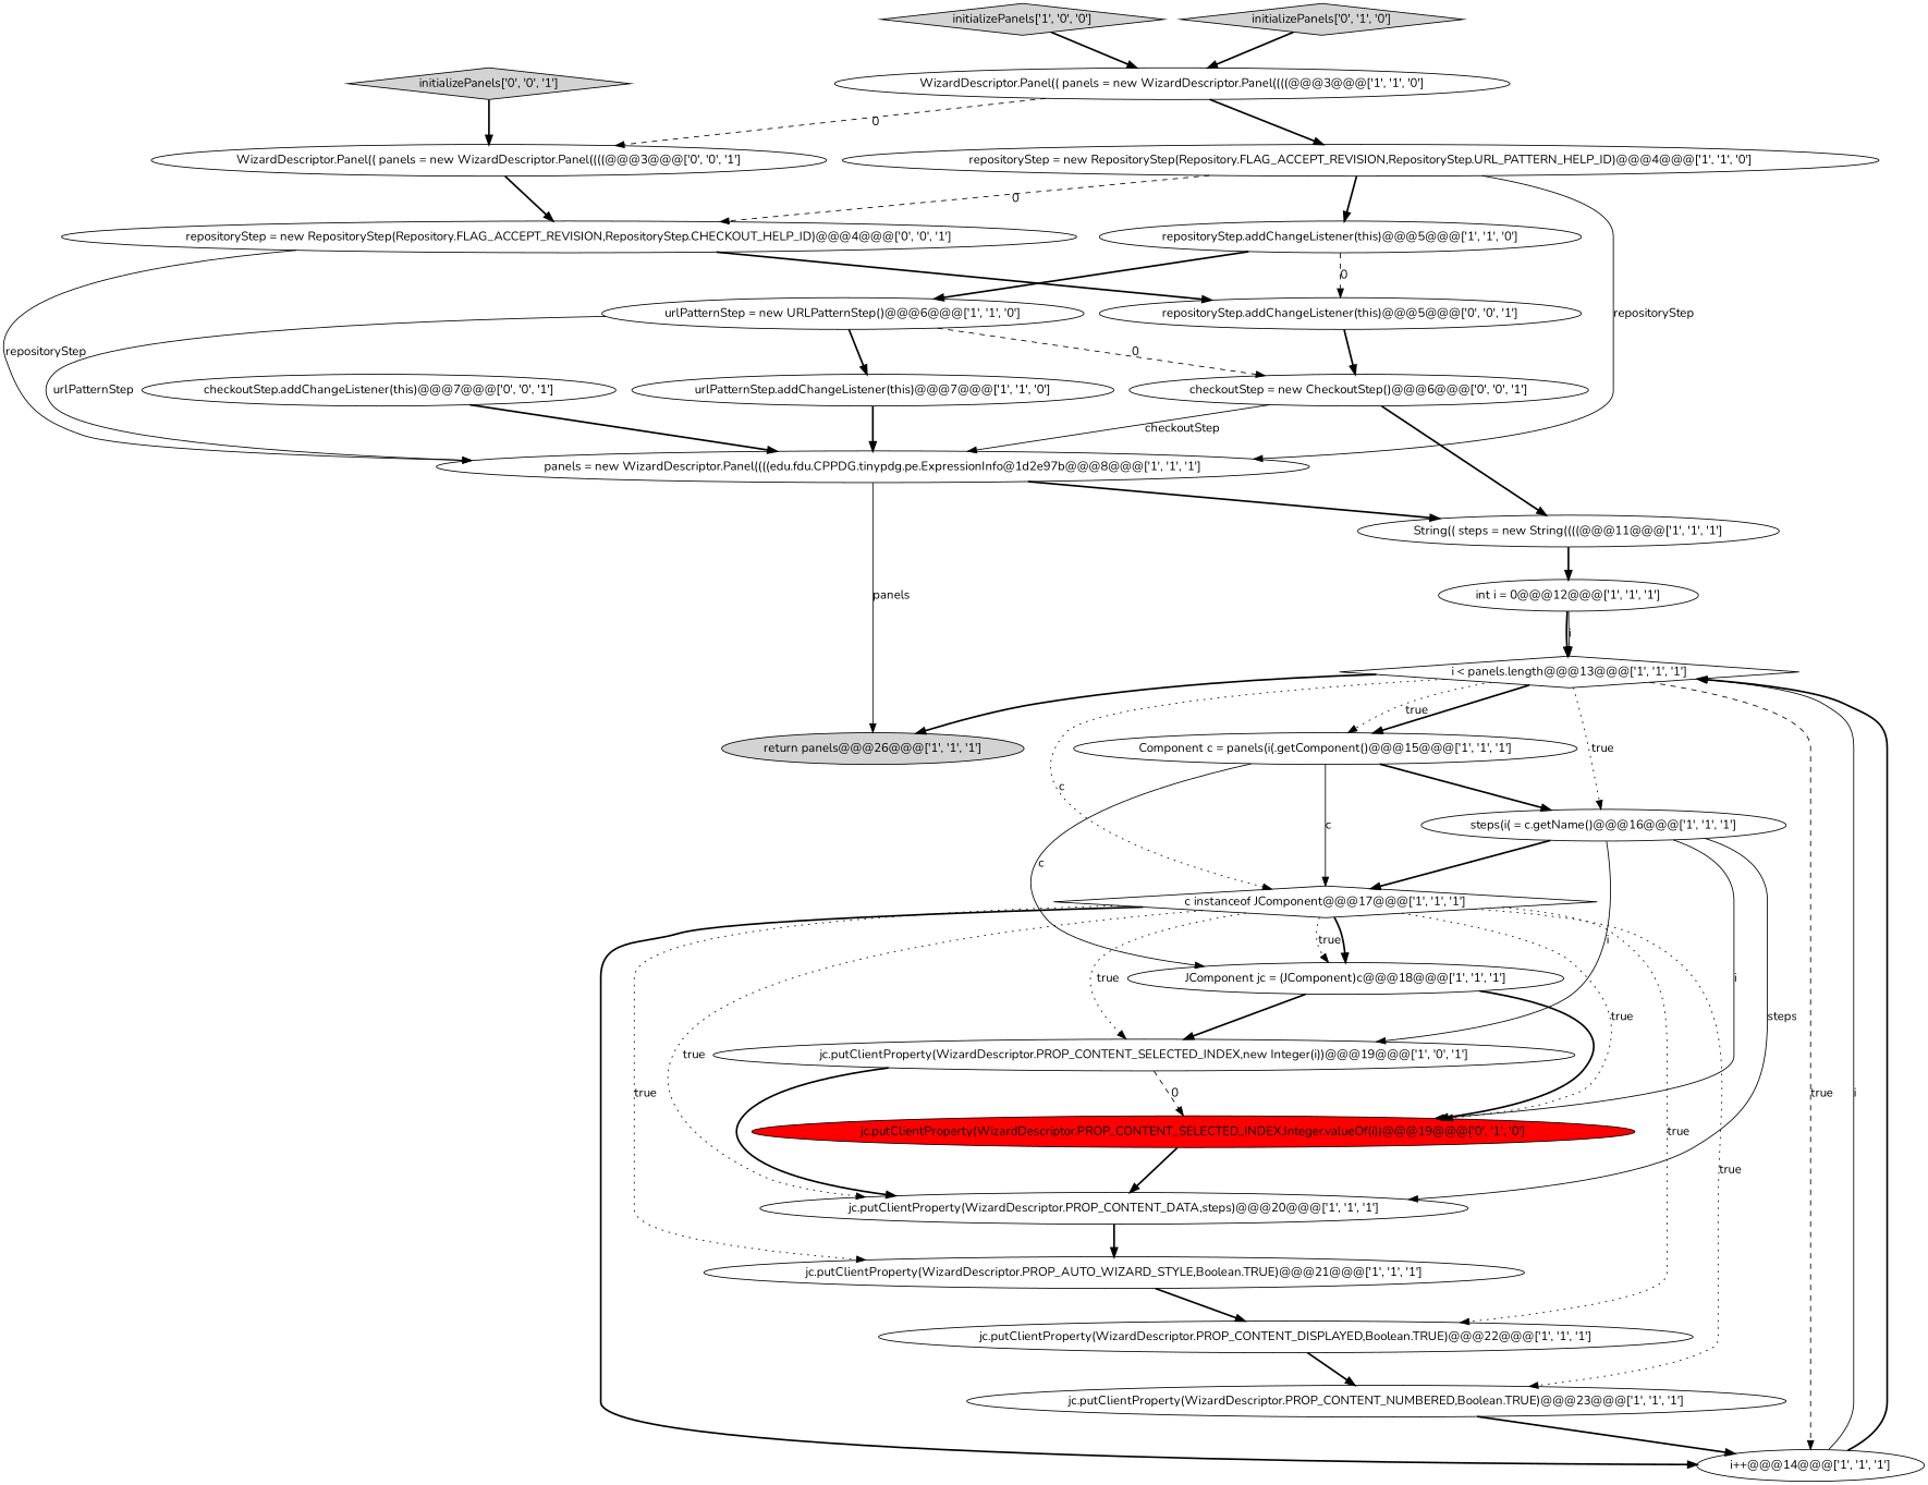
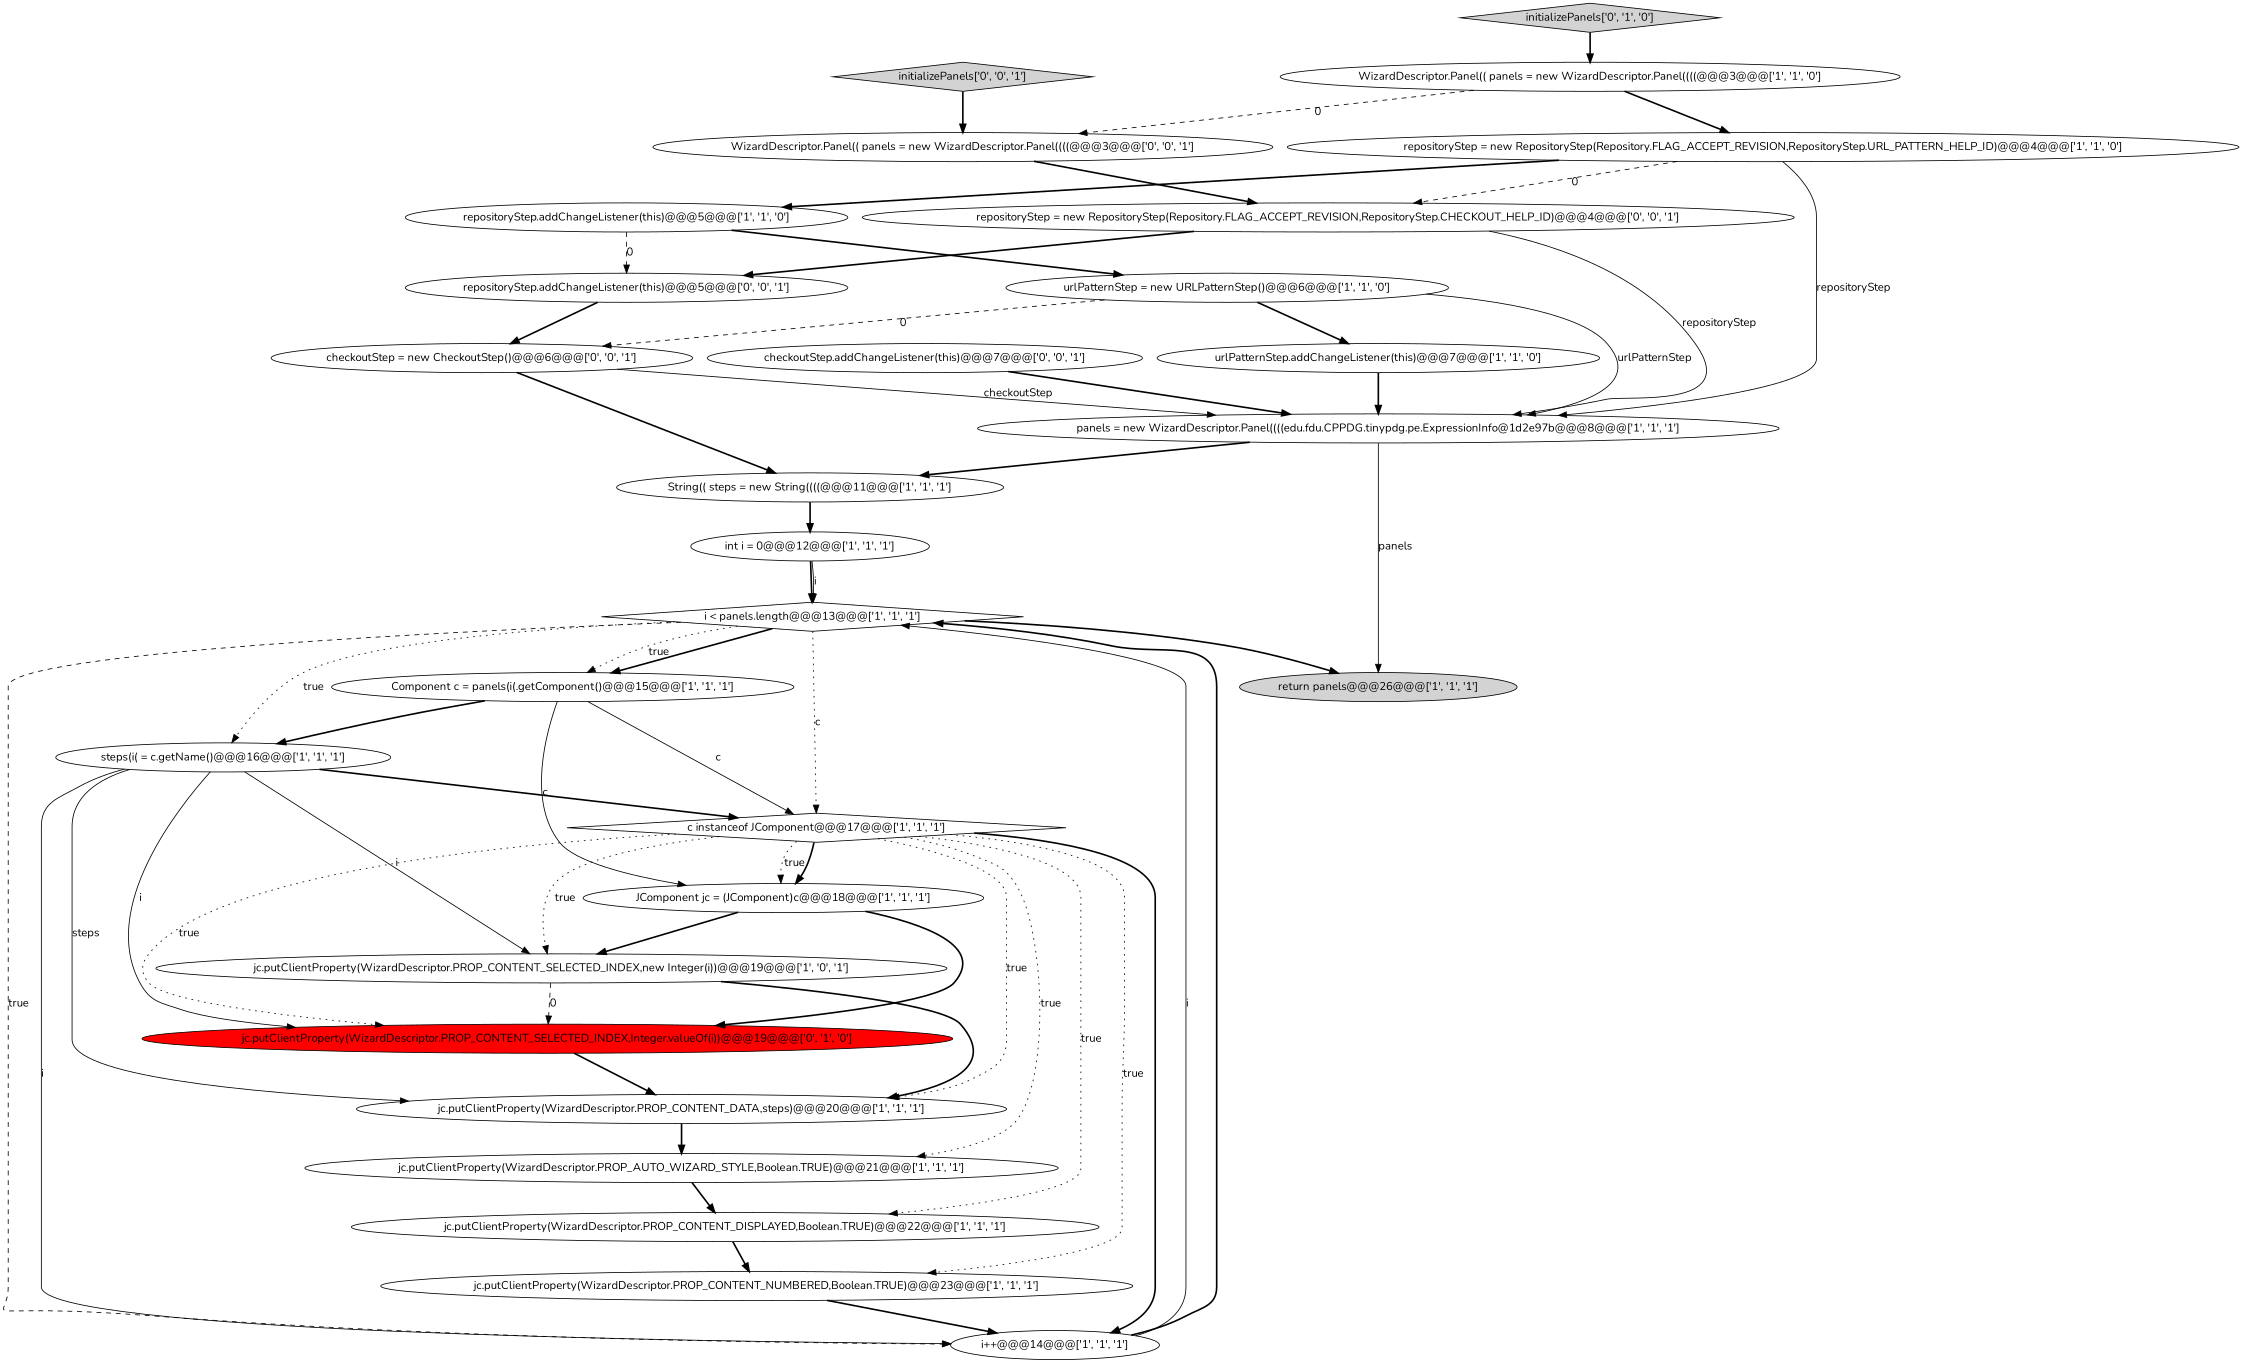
  digraph {
    fontname=Nunito
    node [fillcolor=white fontname=Nunito shape=ellipse style=filled]
    edge [fontname=Nunito style=bold]
    n1 [label="checkoutStep = new CheckoutStep()@@@6@@@['0', '0', '1']"]
    n2 [label="panels = new WizardDescriptor.Panel((((edu.fdu.CPPDG.tinypdg.pe.ExpressionInfo@1d2e97b@@@8@@@['1', '1', '1']"]
    n3 [label="String(( steps = new String((((@@@11@@@['1', '1', '1']"]
    n4 [label="checkoutStep.addChangeListener(this)@@@7@@@['0', '0', '1']"]
    n5 [fillcolor=lightgray label="return panels@@@26@@@['1', '1', '1']"]
    n6 [fillcolor=red label="jc.putClientProperty(WizardDescriptor.PROP_CONTENT_SELECTED_INDEX,Integer.valueOf(i))@@@19@@@['0', '1', '0']"]
    n7 [label="jc.putClientProperty(WizardDescriptor.PROP_CONTENT_DATA,steps)@@@20@@@['1', '1', '1']"]
    n8 [label="jc.putClientProperty(WizardDescriptor.PROP_AUTO_WIZARD_STYLE,Boolean.TRUE)@@@21@@@['1', '1', '1']"]
    n9 [label="repositoryStep.addChangeListener(this)@@@5@@@['0', '0', '1']"]
    n10 [label="repositoryStep = new RepositoryStep(Repository.FLAG_ACCEPT_REVISION,RepositoryStep.URL_PATTERN_HELP_ID)@@@4@@@['1', '1', '0']"]
    n11 [label="repositoryStep.addChangeListener(this)@@@5@@@['1', '1', '0']"]
    n12 [label="repositoryStep = new RepositoryStep(Repository.FLAG_ACCEPT_REVISION,RepositoryStep.CHECKOUT_HELP_ID)@@@4@@@['0', '0', '1']"]
    n13 [label="urlPatternStep = new URLPatternStep()@@@6@@@['1', '1', '0']"]
    n14 [label="jc.putClientProperty(WizardDescriptor.PROP_CONTENT_SELECTED_INDEX,new Integer(i))@@@19@@@['1', '0', '1']"]
    n15 [label="steps(i( = c.getName()@@@16@@@['1', '1', '1']"]
    n16 [label="i++@@@14@@@['1', '1', '1']"]
    n17 [label="c instanceof JComponent@@@17@@@['1', '1', '1']" shape=diamond]
    n18 [label="i < panels.length@@@13@@@['1', '1', '1']" shape=diamond]
    n19 [label="jc.putClientProperty(WizardDescriptor.PROP_CONTENT_NUMBERED,Boolean.TRUE)@@@23@@@['1', '1', '1']"]
    n20 [label="JComponent jc = (JComponent)c@@@18@@@['1', '1', '1']"]
    n21 [label="jc.putClientProperty(WizardDescriptor.PROP_CONTENT_DISPLAYED,Boolean.TRUE)@@@22@@@['1', '1', '1']"]
    n22 [label="urlPatternStep.addChangeListener(this)@@@7@@@['1', '1', '0']"]
    n23 [fillcolor=lightgray label="initializePanels['0', '0', '1']" shape=diamond]
    n24 [label="WizardDescriptor.Panel(( panels = new WizardDescriptor.Panel((((@@@3@@@['0', '0', '1']"]
    n25 [label="Component c = panels(i(.getComponent()@@@15@@@['1', '1', '1']"]
    n26 [label="int i = 0@@@12@@@['1', '1', '1']"]
-   n27 [fillcolor=lightgray label="initializePanels['1', '0', '0']" shape=diamond]
    n28 [label="WizardDescriptor.Panel(( panels = new WizardDescriptor.Panel((((@@@3@@@['1', '1', '0']"]
    n29 [fillcolor=lightgray label="initializePanels['0', '1', '0']" shape=diamond]
    n1 -> n2 [label=checkoutStep style=solid]
    n1 -> n3
    n2 -> n3
    n2 -> n5 [label=panels style=solid]
    n3 -> n26
    n4 -> n2
    n6 -> n7
    n7 -> n8
    n8 -> n21
    n9 -> n1
    n10 -> n2 [label=repositoryStep style=solid]
    n10 -> n11
    n10 -> n12 [label=0 style=dashed]
    n11 -> n9 [label=0 style=dashed]
    n11 -> n13
    n12 -> n2 [label=repositoryStep style=solid]
    n12 -> n9
    n13 -> n1 [label=0 style=dashed]
    n13 -> n2 [label=urlPatternStep style=solid]
    n13 -> n22
    n14 -> n6 [label=0 style=dashed]
    n14 -> n7
    n15 -> n6 [label=i style=solid]
    n15 -> n7 [label=steps style=solid]
    n15 -> n14 [label=i style=solid]
+   n15 -> n16 [label=i style=solid]
    n15 -> n17
    n16 -> n18 [label=i style=solid]
    n16 -> n18
    n17 -> n6 [label=true style=dotted]
    n17 -> n7 [label=true style=dotted]
    n17 -> n8 [label=true style=dotted]
    n17 -> n14 [label=true style=dotted]
    n17 -> n16
    n17 -> n19 [label=true style=dotted]
    n17 -> n20 [label=true style=dotted]
    n17 -> n20
    n17 -> n21 [label=true style=dotted]
    n18 -> n5
    n18 -> n15 [label=true style=dotted]
    n18 -> n16 [label=true style=dashed]
    n18 -> n17 [label=c style=dotted]
    n18 -> n25
    n18 -> n25 [label=true style=dotted]
    n19 -> n16
    n20 -> n6
    n20 -> n14
    n21 -> n19
    n22 -> n2
    n23 -> n24
    n24 -> n12
    n25 -> n15
    n25 -> n17 [label=c style=solid]
    n25 -> n20 [label=c style=solid]
    n26 -> n18
    n26 -> n18 [label=i style=solid]
-   n27 -> n28
    n28 -> n10
    n28 -> n24 [label=0 style=dashed]
    n29 -> n28
  }
